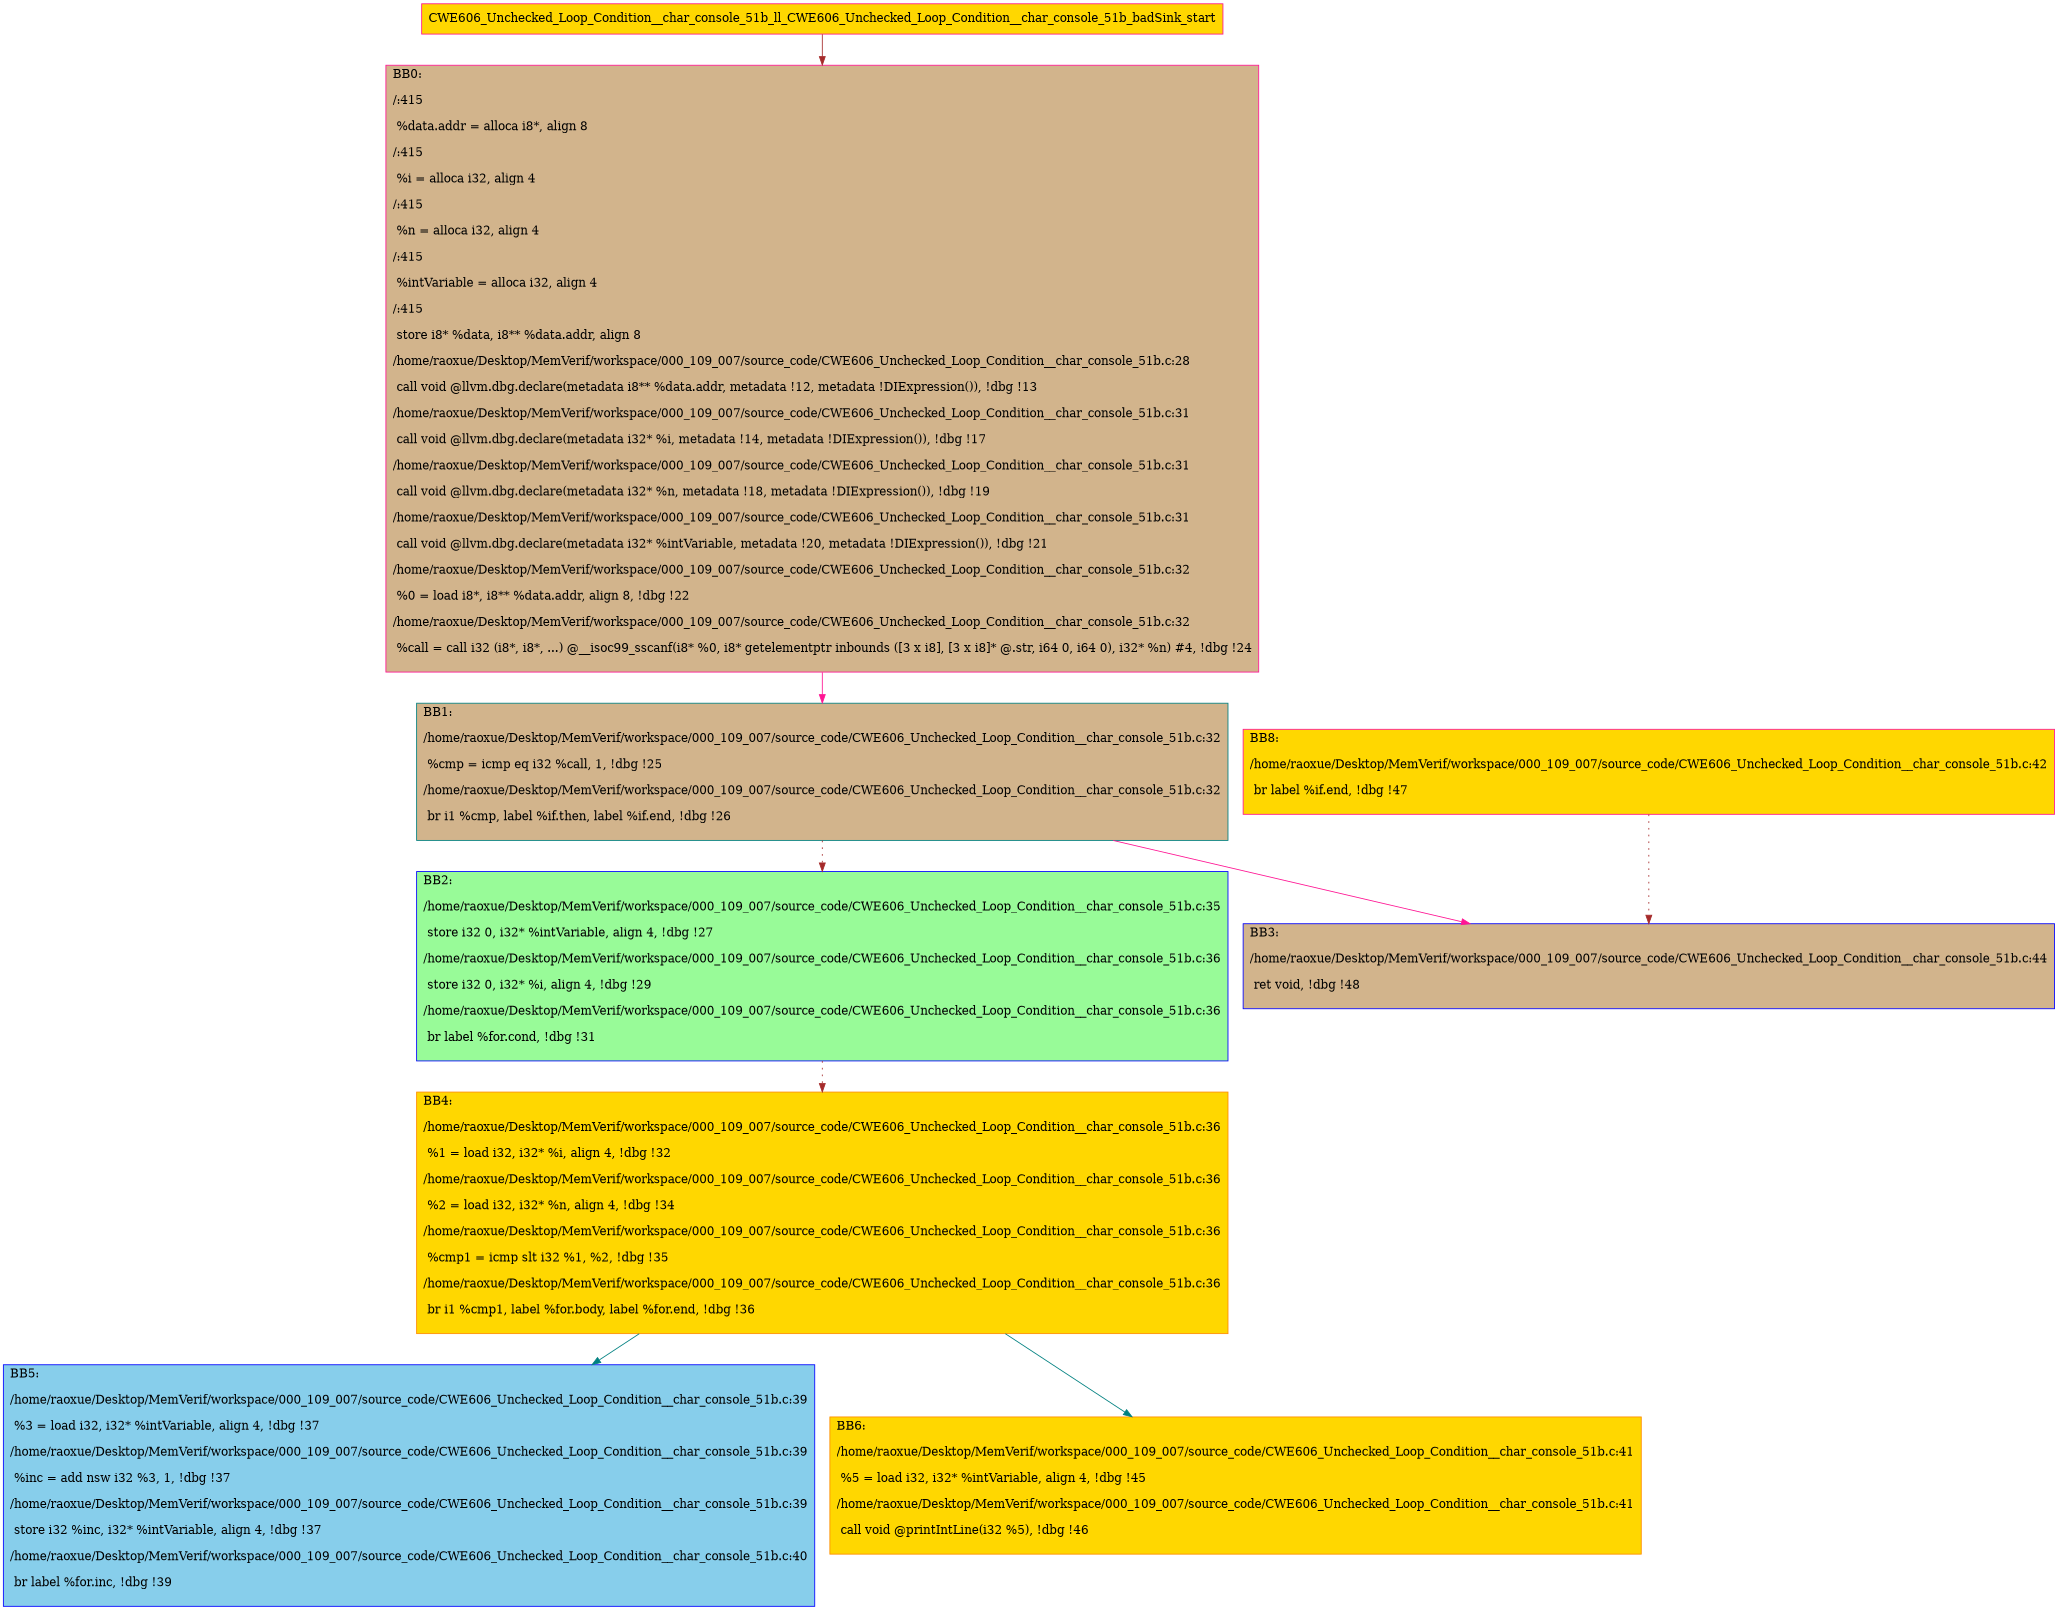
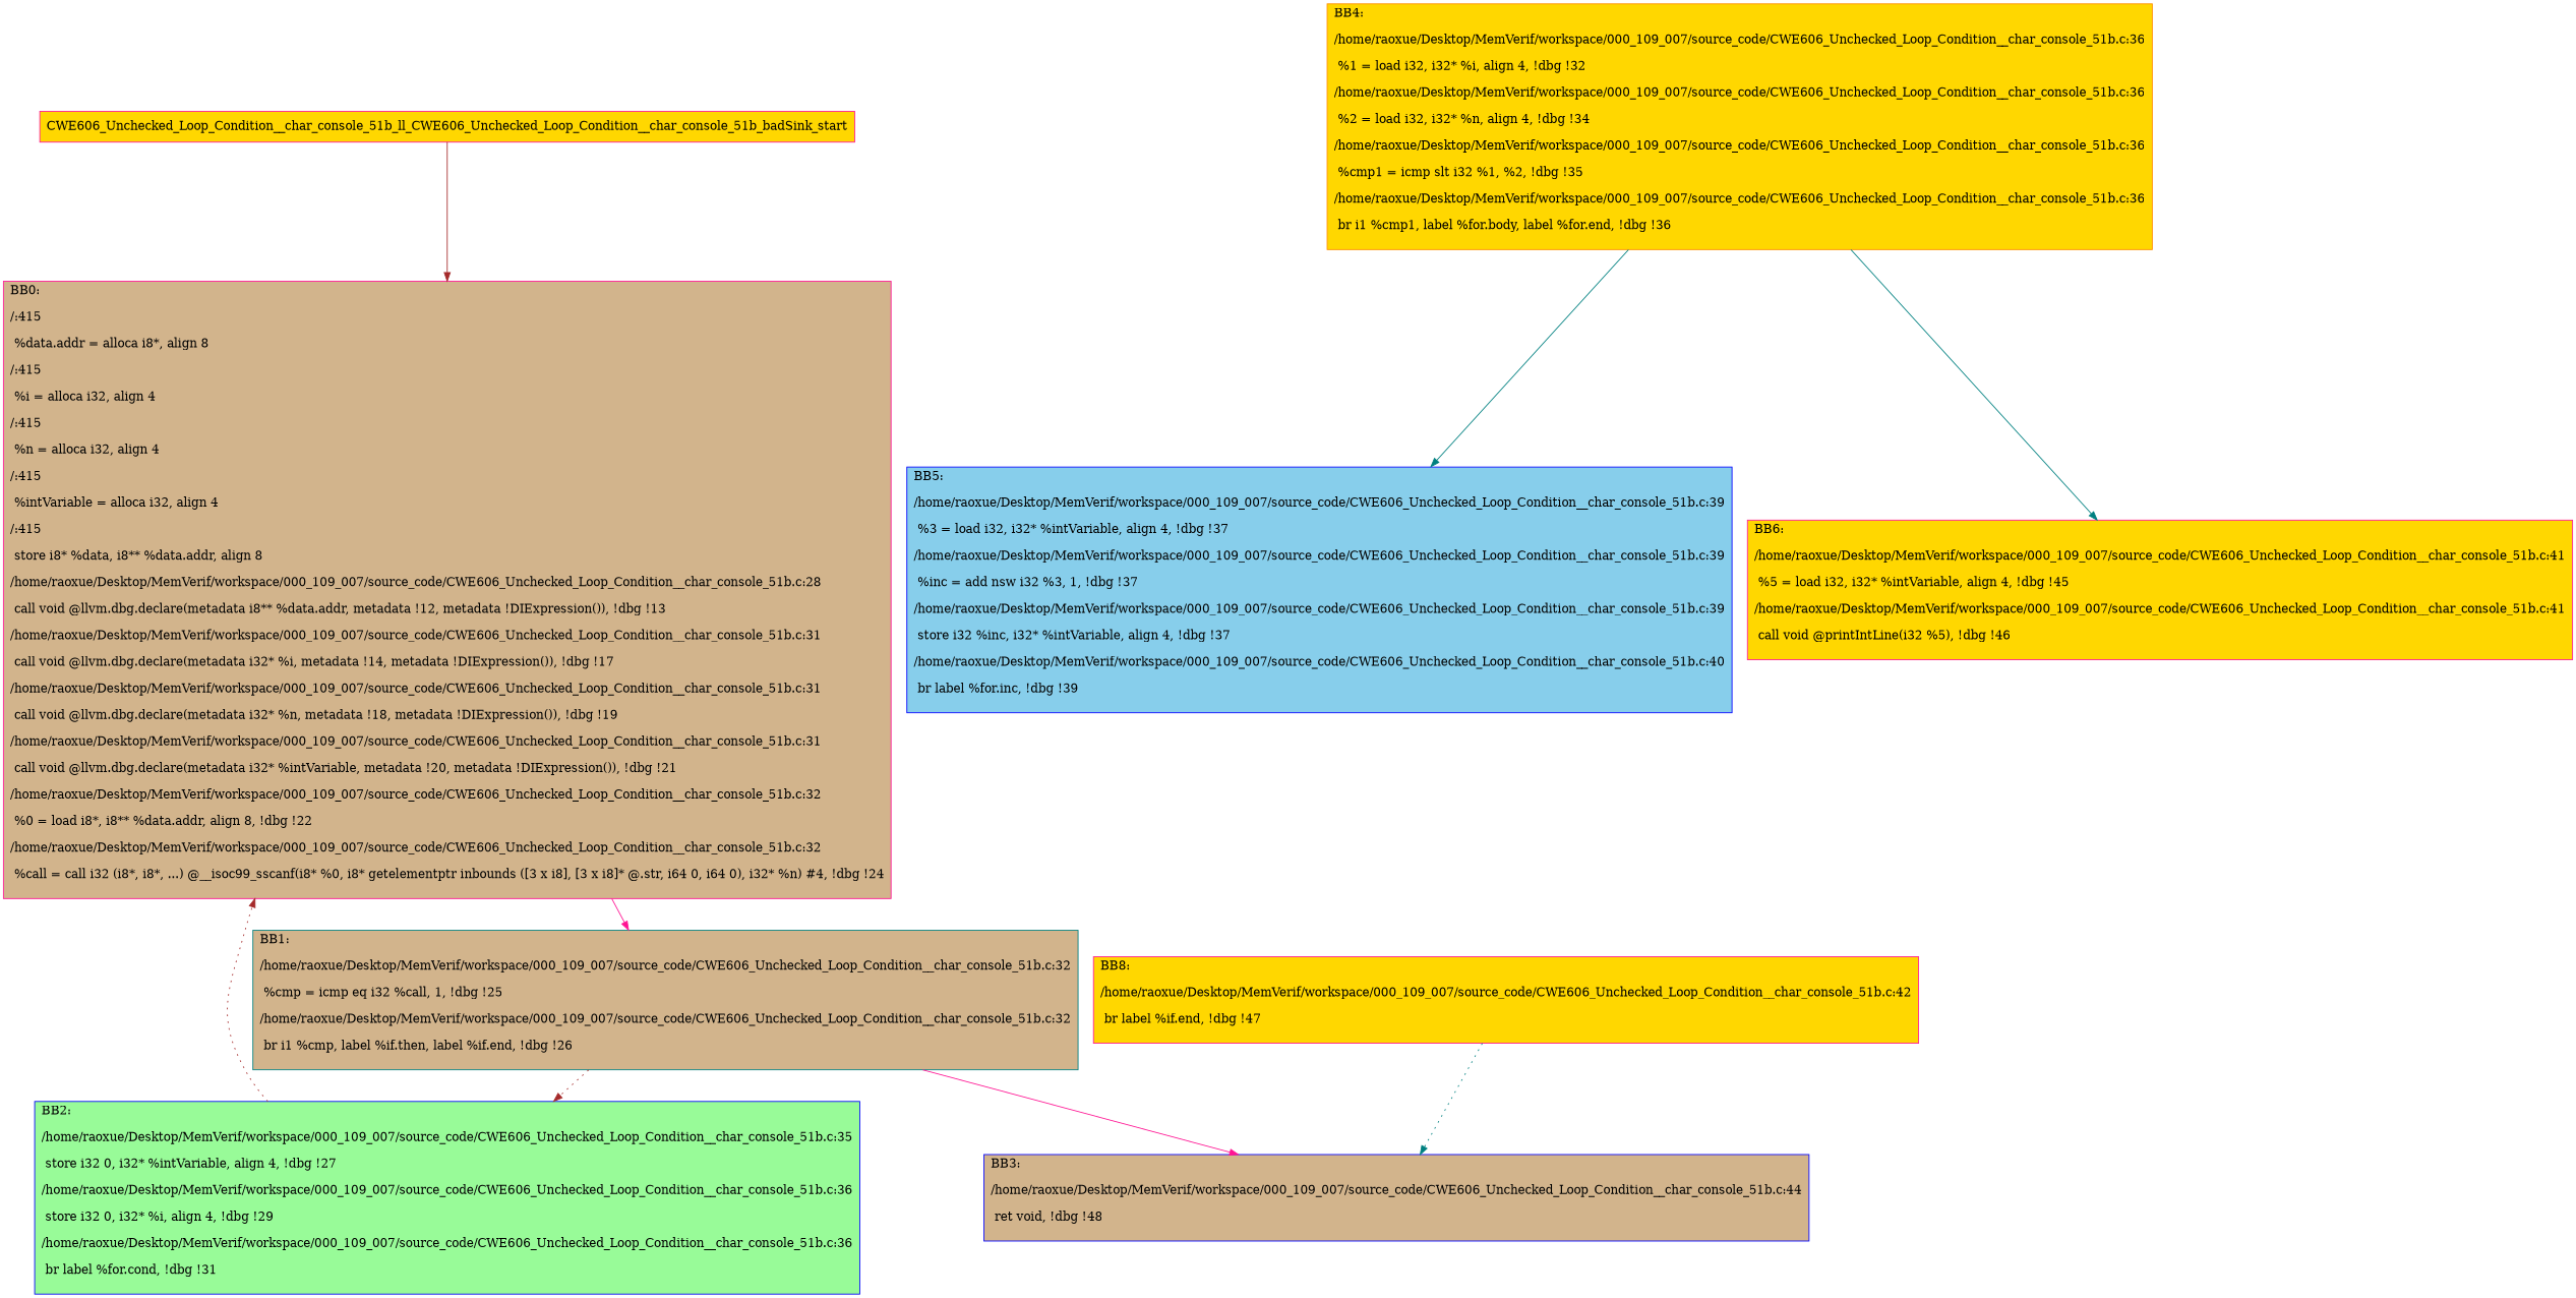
  digraph {
    node [color=deeppink fillcolor=gold shape=record style=filled]
    edge [color=brown style=solid]
    n1 [label="{CWE606_Unchecked_Loop_Condition__char_console_51b_ll_CWE606_Unchecked_Loop_Condition__char_console_51b_badSink_start}"]
    n2 [fillcolor=tan label="{BB0:\l\l/:415\l\n  %data.addr = alloca i8*, align 8\l\n/:415\l\n  %i = alloca i32, align 4\l\n/:415\l\n  %n = alloca i32, align 4\l\n/:415\l\n  %intVariable = alloca i32, align 4\l\n/:415\l\n  store i8* %data, i8** %data.addr, align 8\l\n/home/raoxue/Desktop/MemVerif/workspace/000_109_007/source_code/CWE606_Unchecked_Loop_Condition__char_console_51b.c:28\l\n  call void @llvm.dbg.declare(metadata i8** %data.addr, metadata !12, metadata !DIExpression()), !dbg !13\l\n/home/raoxue/Desktop/MemVerif/workspace/000_109_007/source_code/CWE606_Unchecked_Loop_Condition__char_console_51b.c:31\l\n  call void @llvm.dbg.declare(metadata i32* %i, metadata !14, metadata !DIExpression()), !dbg !17\l\n/home/raoxue/Desktop/MemVerif/workspace/000_109_007/source_code/CWE606_Unchecked_Loop_Condition__char_console_51b.c:31\l\n  call void @llvm.dbg.declare(metadata i32* %n, metadata !18, metadata !DIExpression()), !dbg !19\l\n/home/raoxue/Desktop/MemVerif/workspace/000_109_007/source_code/CWE606_Unchecked_Loop_Condition__char_console_51b.c:31\l\n  call void @llvm.dbg.declare(metadata i32* %intVariable, metadata !20, metadata !DIExpression()), !dbg !21\l\n/home/raoxue/Desktop/MemVerif/workspace/000_109_007/source_code/CWE606_Unchecked_Loop_Condition__char_console_51b.c:32\l\n  %0 = load i8*, i8** %data.addr, align 8, !dbg !22\l\n/home/raoxue/Desktop/MemVerif/workspace/000_109_007/source_code/CWE606_Unchecked_Loop_Condition__char_console_51b.c:32\l\n  %call = call i32 (i8*, i8*, ...) @__isoc99_sscanf(i8* %0, i8* getelementptr inbounds ([3 x i8], [3 x i8]* @.str, i64 0, i64 0), i32* %n) #4, !dbg !24\l\n}"]
    n3 [color=teal fillcolor=tan label="{BB1:\l\l/home/raoxue/Desktop/MemVerif/workspace/000_109_007/source_code/CWE606_Unchecked_Loop_Condition__char_console_51b.c:32\l\n  %cmp = icmp eq i32 %call, 1, !dbg !25\l\n/home/raoxue/Desktop/MemVerif/workspace/000_109_007/source_code/CWE606_Unchecked_Loop_Condition__char_console_51b.c:32\l\n  br i1 %cmp, label %if.then, label %if.end, !dbg !26\l\n}"]
    n4 [color=blue fillcolor=palegreen label="{BB2:\l\l/home/raoxue/Desktop/MemVerif/workspace/000_109_007/source_code/CWE606_Unchecked_Loop_Condition__char_console_51b.c:35\l\n  store i32 0, i32* %intVariable, align 4, !dbg !27\l\n/home/raoxue/Desktop/MemVerif/workspace/000_109_007/source_code/CWE606_Unchecked_Loop_Condition__char_console_51b.c:36\l\n  store i32 0, i32* %i, align 4, !dbg !29\l\n/home/raoxue/Desktop/MemVerif/workspace/000_109_007/source_code/CWE606_Unchecked_Loop_Condition__char_console_51b.c:36\l\n  br label %for.cond, !dbg !31\l\n}"]
    n5 [color=blue fillcolor=tan label="{BB3:\l\l/home/raoxue/Desktop/MemVerif/workspace/000_109_007/source_code/CWE606_Unchecked_Loop_Condition__char_console_51b.c:44\l\n  ret void, !dbg !48\l\n}"]
    n6 [color=darkorange label="{BB4:\l\l/home/raoxue/Desktop/MemVerif/workspace/000_109_007/source_code/CWE606_Unchecked_Loop_Condition__char_console_51b.c:36\l\n  %1 = load i32, i32* %i, align 4, !dbg !32\l\n/home/raoxue/Desktop/MemVerif/workspace/000_109_007/source_code/CWE606_Unchecked_Loop_Condition__char_console_51b.c:36\l\n  %2 = load i32, i32* %n, align 4, !dbg !34\l\n/home/raoxue/Desktop/MemVerif/workspace/000_109_007/source_code/CWE606_Unchecked_Loop_Condition__char_console_51b.c:36\l\n  %cmp1 = icmp slt i32 %1, %2, !dbg !35\l\n/home/raoxue/Desktop/MemVerif/workspace/000_109_007/source_code/CWE606_Unchecked_Loop_Condition__char_console_51b.c:36\l\n  br i1 %cmp1, label %for.body, label %for.end, !dbg !36\l\n}"]
    n7 [color=blue fillcolor=skyblue label="{BB5:\l\l/home/raoxue/Desktop/MemVerif/workspace/000_109_007/source_code/CWE606_Unchecked_Loop_Condition__char_console_51b.c:39\l\n  %3 = load i32, i32* %intVariable, align 4, !dbg !37\l\n/home/raoxue/Desktop/MemVerif/workspace/000_109_007/source_code/CWE606_Unchecked_Loop_Condition__char_console_51b.c:39\l\n  %inc = add nsw i32 %3, 1, !dbg !37\l\n/home/raoxue/Desktop/MemVerif/workspace/000_109_007/source_code/CWE606_Unchecked_Loop_Condition__char_console_51b.c:39\l\n  store i32 %inc, i32* %intVariable, align 4, !dbg !37\l\n/home/raoxue/Desktop/MemVerif/workspace/000_109_007/source_code/CWE606_Unchecked_Loop_Condition__char_console_51b.c:40\l\n  br label %for.inc, !dbg !39\l\n}"]
-   n8 [color=darkorange label="{BB6:\l\l/home/raoxue/Desktop/MemVerif/workspace/000_109_007/source_code/CWE606_Unchecked_Loop_Condition__char_console_51b.c:41\l\n  %5 = load i32, i32* %intVariable, align 4, !dbg !45\l\n/home/raoxue/Desktop/MemVerif/workspace/000_109_007/source_code/CWE606_Unchecked_Loop_Condition__char_console_51b.c:41\l\n  call void @printIntLine(i32 %5), !dbg !46\l\n}"]
+   n8 [label="{BB6:\l\l/home/raoxue/Desktop/MemVerif/workspace/000_109_007/source_code/CWE606_Unchecked_Loop_Condition__char_console_51b.c:41\l\n  %5 = load i32, i32* %intVariable, align 4, !dbg !45\l\n/home/raoxue/Desktop/MemVerif/workspace/000_109_007/source_code/CWE606_Unchecked_Loop_Condition__char_console_51b.c:41\l\n  call void @printIntLine(i32 %5), !dbg !46\l\n}"]
    n9 [label="{BB8:\l\l/home/raoxue/Desktop/MemVerif/workspace/000_109_007/source_code/CWE606_Unchecked_Loop_Condition__char_console_51b.c:42\l\n  br label %if.end, !dbg !47\l\n}"]
    n1 -> n2
    n2 -> n3 [color=deeppink]
    n3 -> n4 [style=dotted]
    n3 -> n5 [color=deeppink]
-   n4 -> n6 [style=dotted]
+   n4 -> n2 [style=dotted]
    n6 -> n7 [color=teal]
    n6 -> n8 [color=teal]
-   n9 -> n5 [style=dotted]
+   n9 -> n5 [color=teal style=dotted]
  }
